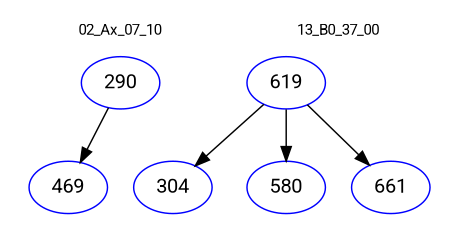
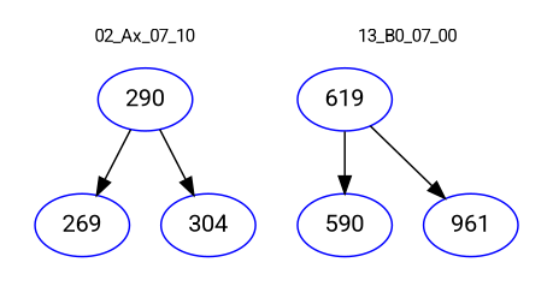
  digraph {
    fontname=Roboto
    node [color=blue fontname=Roboto]
    edge [color=black fontname=Roboto]
    n1 [label=290]
-   n2 [label=469]
+   n2 [label=269]
    n3 [label=304]
    n4 [label=619]
-   n5 [label=580]
-   n6 [label=661]
+   n5 [label=590]
+   n6 [label=961]
    subgraph cluster_1 {
      color=white
      fontsize=10
      label="02_Ax_07_10"
      n1
      n2
      n3
    }
    subgraph cluster_2 {
      color=white
      fontsize=10
-     label="13_B0_37_00"
+     label="13_B0_07_00"
      n4
      n5
      n6
    }
    n1 -> n2
-   n4 -> n3
+   n1 -> n3
    n4 -> n5
    n4 -> n6
  }
